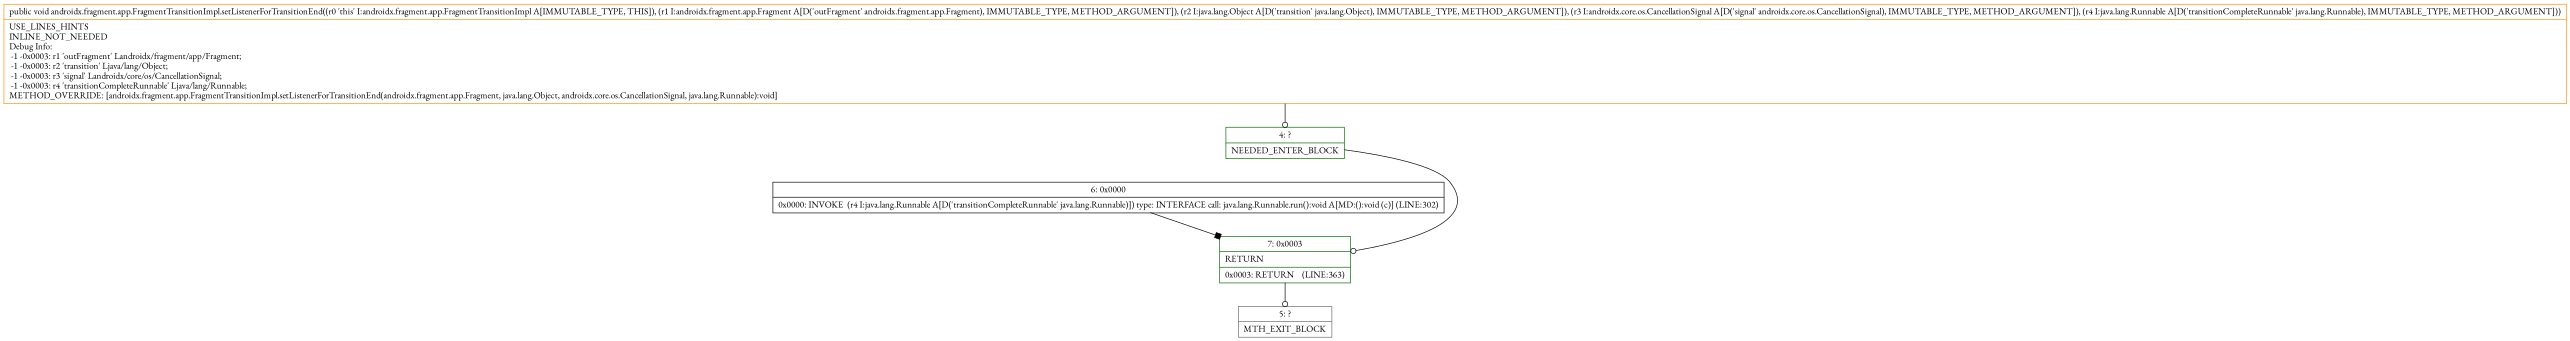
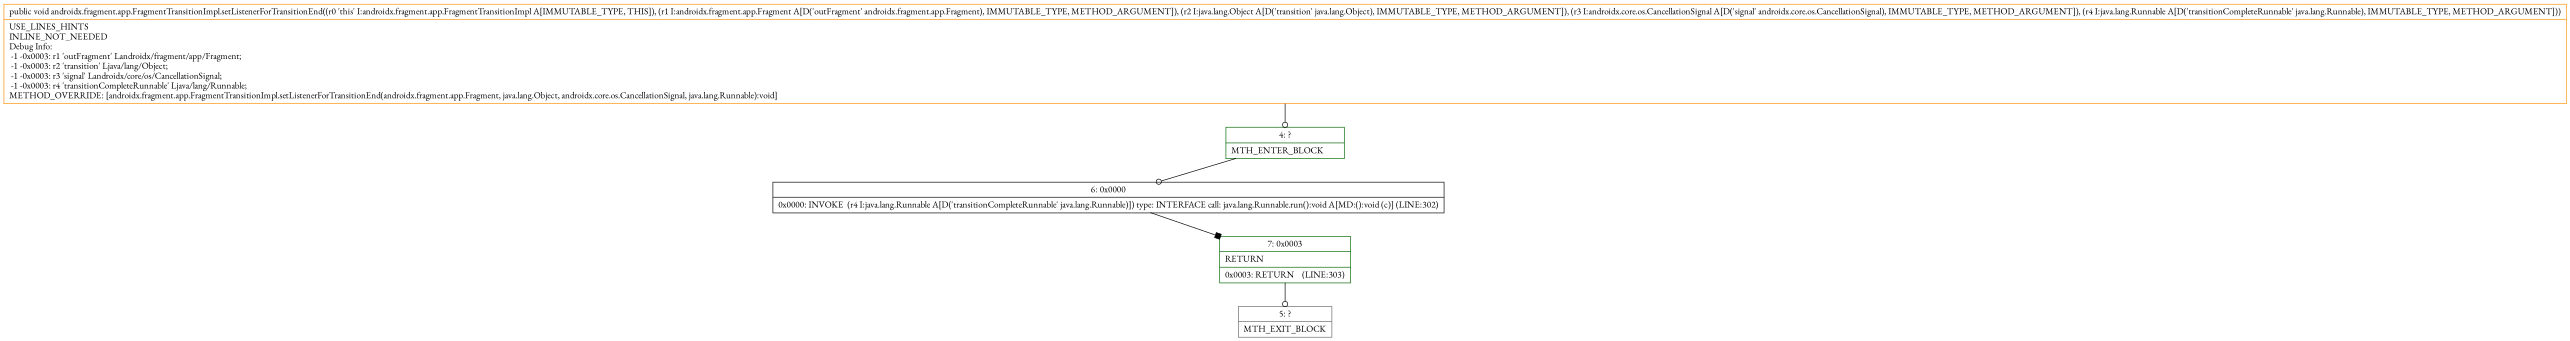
  digraph {
    fontname="EB Garamond"
    node [color=darkgreen fontname="EB Garamond" shape=record]
    edge [arrowhead=odot fontname="EB Garamond"]
-   n1 [label="{4\:\ ?|NEEDED_ENTER_BLOCK\l}"]
+   n1 [label="{4\:\ ?|MTH_ENTER_BLOCK\l}"]
    n2 [color=black label="{6\:\ 0x0000|0x0000: INVOKE  (r4 I:java.lang.Runnable A[D('transitionCompleteRunnable' java.lang.Runnable)]) type: INTERFACE call: java.lang.Runnable.run():void A[MD:():void (c)] (LINE:302)\l}"]
-   n3 [label="{7\:\ 0x0003|RETURN\l|0x0003: RETURN    (LINE:363)\l}"]
+   n3 [label="{7\:\ 0x0003|RETURN\l|0x0003: RETURN    (LINE:303)\l}"]
    n4 [color=gray40 label="{5\:\ ?|MTH_EXIT_BLOCK\l}"]
    n5 [color=darkorange label="{public void androidx.fragment.app.FragmentTransitionImpl.setListenerForTransitionEnd((r0 'this' I:androidx.fragment.app.FragmentTransitionImpl A[IMMUTABLE_TYPE, THIS]), (r1 I:androidx.fragment.app.Fragment A[D('outFragment' androidx.fragment.app.Fragment), IMMUTABLE_TYPE, METHOD_ARGUMENT]), (r2 I:java.lang.Object A[D('transition' java.lang.Object), IMMUTABLE_TYPE, METHOD_ARGUMENT]), (r3 I:androidx.core.os.CancellationSignal A[D('signal' androidx.core.os.CancellationSignal), IMMUTABLE_TYPE, METHOD_ARGUMENT]), (r4 I:java.lang.Runnable A[D('transitionCompleteRunnable' java.lang.Runnable), IMMUTABLE_TYPE, METHOD_ARGUMENT]))  | USE_LINES_HINTS\lINLINE_NOT_NEEDED\lDebug Info:\l  \-1 \-0x0003: r1 'outFragment' Landroidx\/fragment\/app\/Fragment;\l  \-1 \-0x0003: r2 'transition' Ljava\/lang\/Object;\l  \-1 \-0x0003: r3 'signal' Landroidx\/core\/os\/CancellationSignal;\l  \-1 \-0x0003: r4 'transitionCompleteRunnable' Ljava\/lang\/Runnable;\lMETHOD_OVERRIDE: [androidx.fragment.app.FragmentTransitionImpl.setListenerForTransitionEnd(androidx.fragment.app.Fragment, java.lang.Object, androidx.core.os.CancellationSignal, java.lang.Runnable):void]\l}"]
-   n1 -> n3
+   n1 -> n2
    n2 -> n3 [arrowhead=box]
    n3 -> n4
    n5 -> n1
  }
